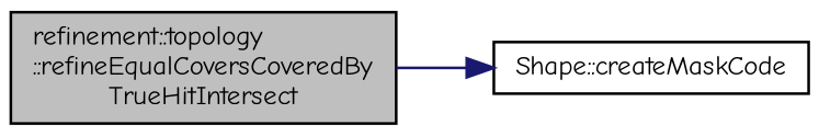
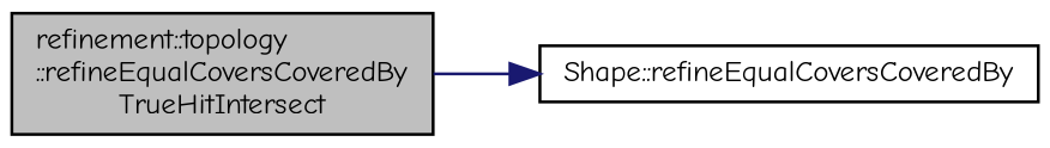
  digraph {
    rankdir=LR
    fontname="Comic Neue"
    node [color=black fontname="Comic Neue" fontsize=10 shape=record]
    n1 [fillcolor=grey75 fontcolor=black height=0.2 label="refinement::topology\l::refineEqualCoversCoveredBy\lTrueHitIntersect" style=filled width=0.4]
-   n2 [height=0.2 label="Shape::createMaskCode" width=0.4]
+   n2 [height=0.2 label="Shape::refineEqualCoversCoveredBy" width=0.4]
    n1 -> n2 [color=midnightblue fontname="Comic Neue" fontsize=10 labelfontname=Helvetica labelfontsize=10 style=solid]
  }
